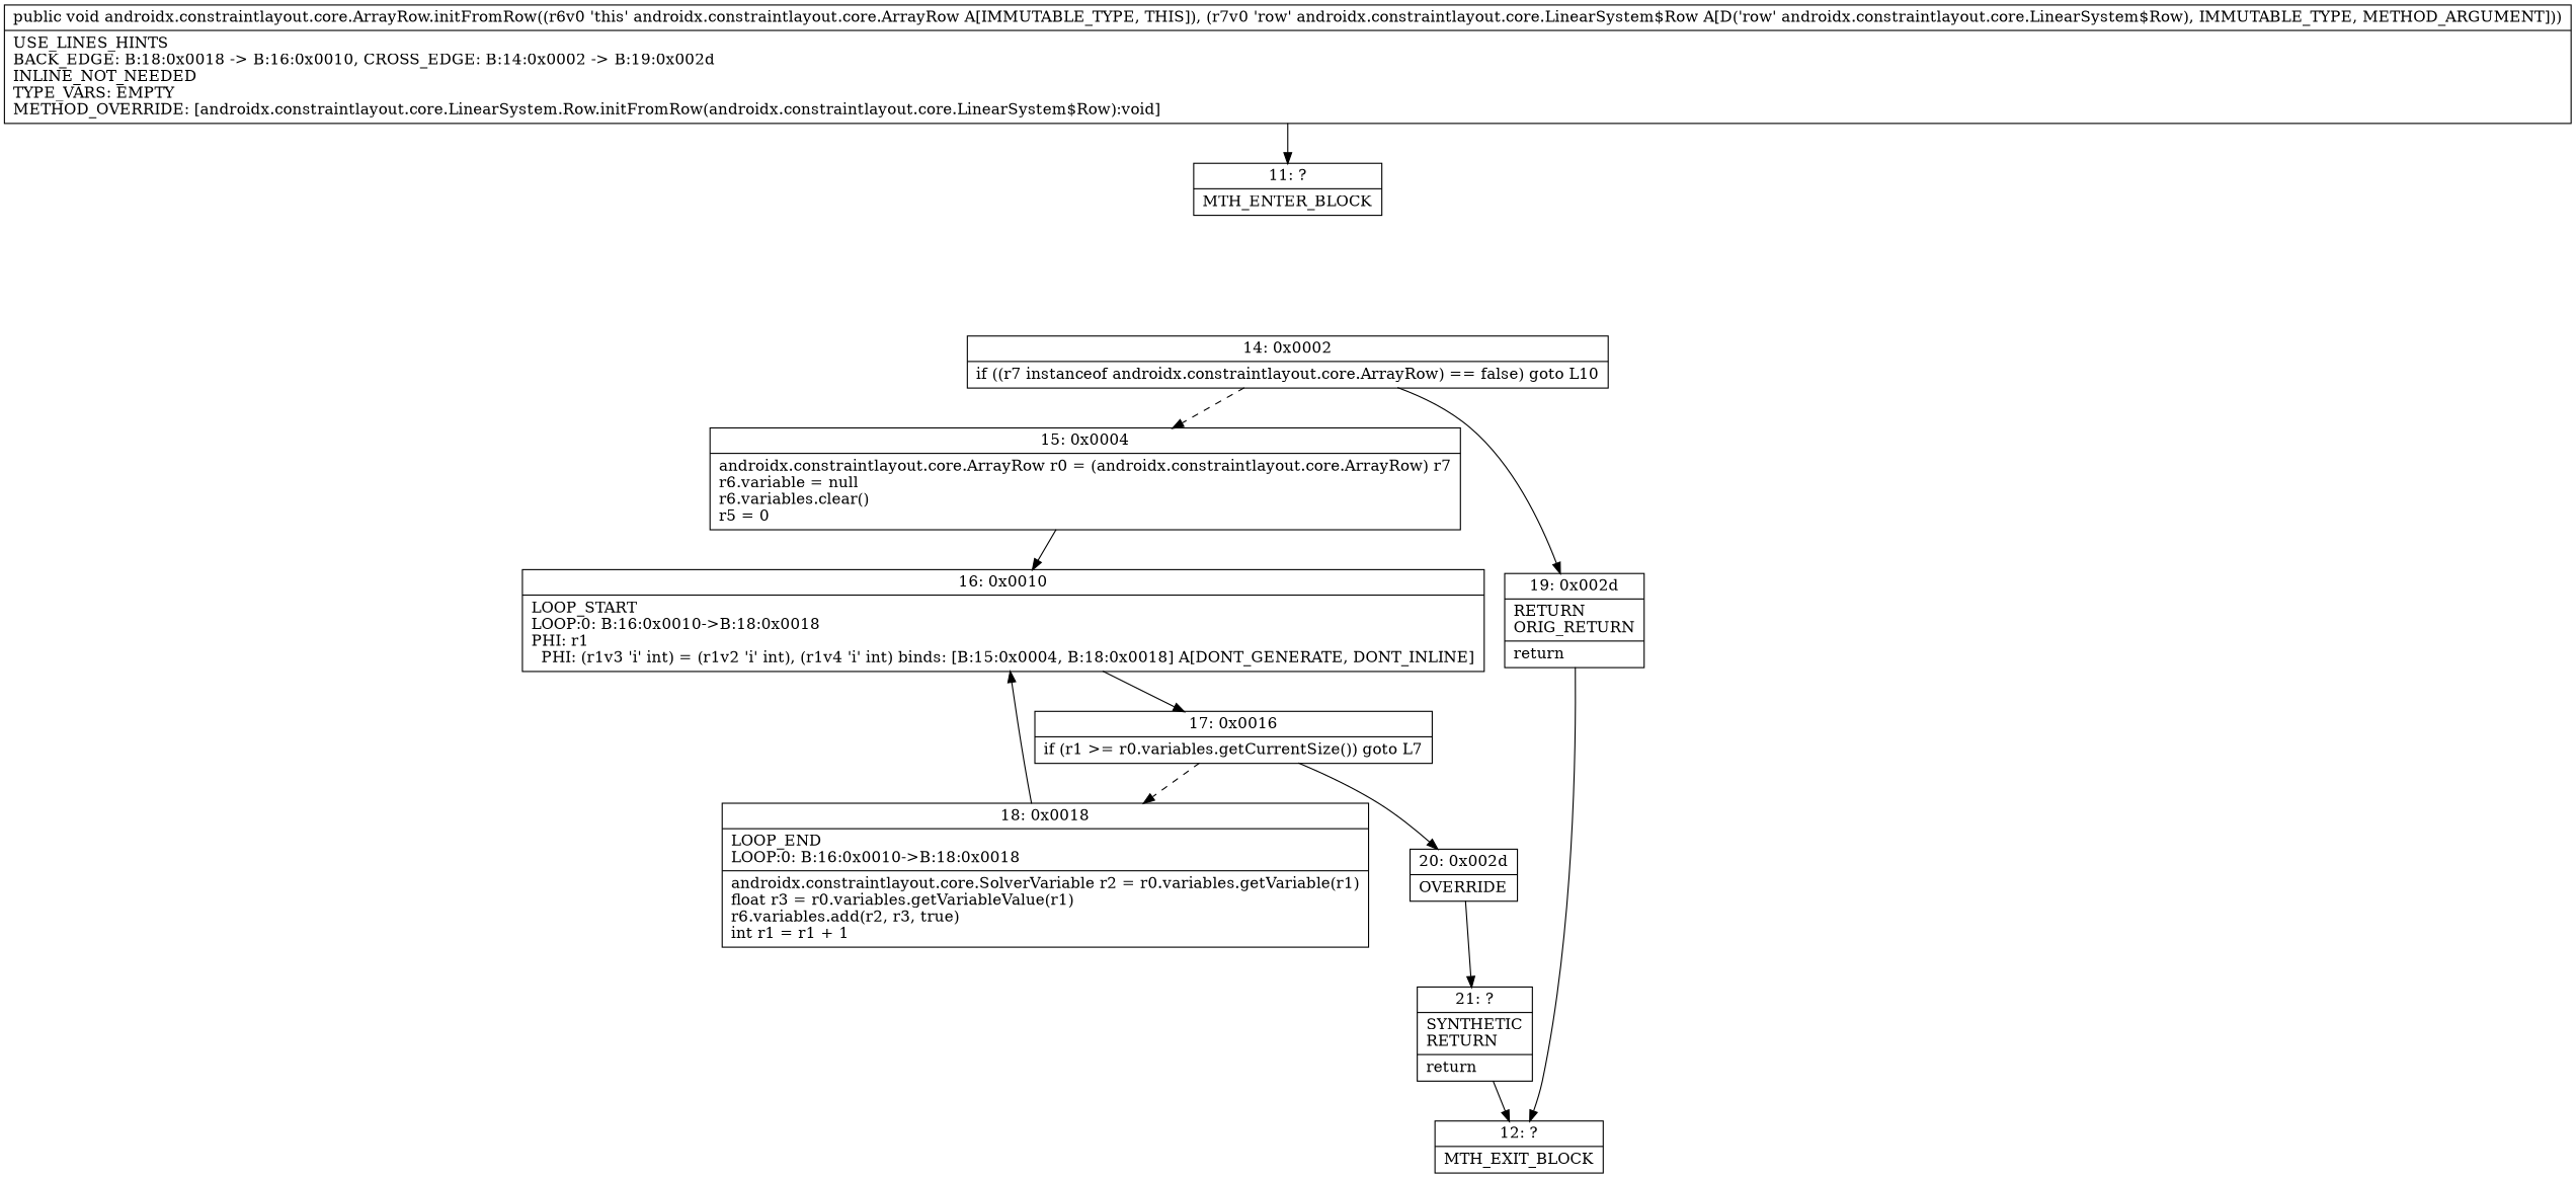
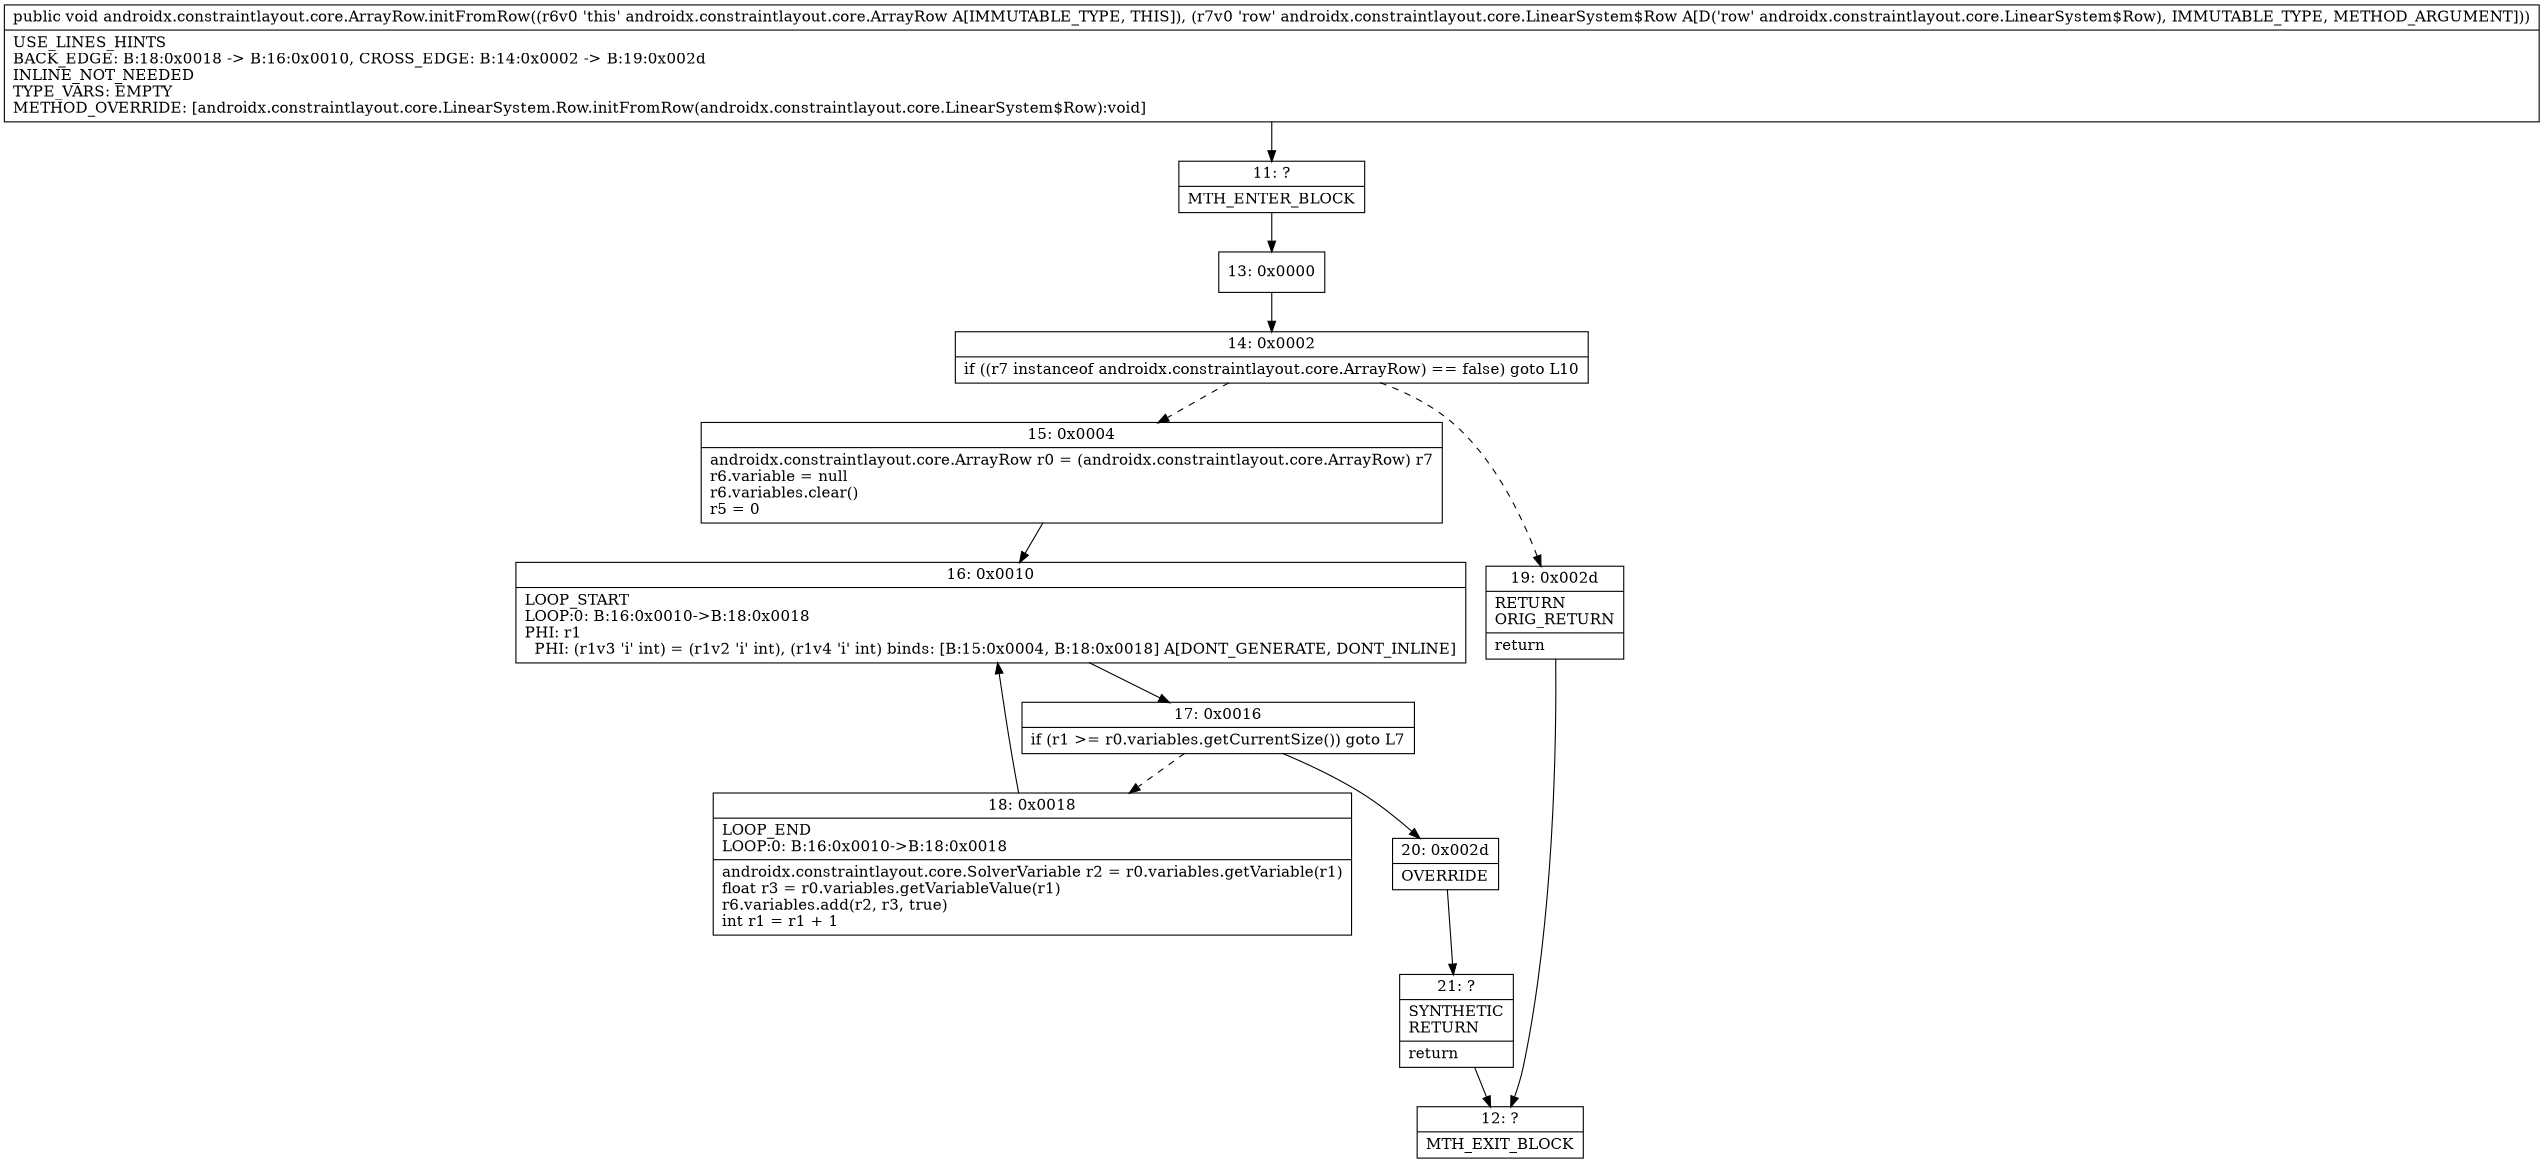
  digraph {
    node [shape=record]
    n1 [label="{11\:\ ?|MTH_ENTER_BLOCK\l}"]
+   n2 [label="{13\:\ 0x0000}"]
    n3 [label="{14\:\ 0x0002|if ((r7 instanceof androidx.constraintlayout.core.ArrayRow) == false) goto L10\l}"]
    n4 [label="{15\:\ 0x0004|androidx.constraintlayout.core.ArrayRow r0 = (androidx.constraintlayout.core.ArrayRow) r7\lr6.variable = null\lr6.variables.clear()\lr5 = 0\l}"]
    n5 [label="{19\:\ 0x002d|RETURN\lORIG_RETURN\l|return\l}"]
    n6 [label="{16\:\ 0x0010|LOOP_START\lLOOP:0: B:16:0x0010\-\>B:18:0x0018\lPHI: r1 \l  PHI: (r1v3 'i' int) = (r1v2 'i' int), (r1v4 'i' int) binds: [B:15:0x0004, B:18:0x0018] A[DONT_GENERATE, DONT_INLINE]\l}"]
    n7 [label="{12\:\ ?|MTH_EXIT_BLOCK\l}"]
    n8 [label="{17\:\ 0x0016|if (r1 \>= r0.variables.getCurrentSize()) goto L7\l}"]
    n9 [label="{18\:\ 0x0018|LOOP_END\lLOOP:0: B:16:0x0010\-\>B:18:0x0018\l|androidx.constraintlayout.core.SolverVariable r2 = r0.variables.getVariable(r1)\lfloat r3 = r0.variables.getVariableValue(r1)\lr6.variables.add(r2, r3, true)\lint r1 = r1 + 1\l}"]
    n10 [label="{20\:\ 0x002d|OVERRIDE\l}"]
    n11 [label="{21\:\ ?|SYNTHETIC\lRETURN\l|return\l}"]
    n12 [label="{public void androidx.constraintlayout.core.ArrayRow.initFromRow((r6v0 'this' androidx.constraintlayout.core.ArrayRow A[IMMUTABLE_TYPE, THIS]), (r7v0 'row' androidx.constraintlayout.core.LinearSystem$Row A[D('row' androidx.constraintlayout.core.LinearSystem$Row), IMMUTABLE_TYPE, METHOD_ARGUMENT]))  | USE_LINES_HINTS\lBACK_EDGE: B:18:0x0018 \-\> B:16:0x0010, CROSS_EDGE: B:14:0x0002 \-\> B:19:0x002d\lINLINE_NOT_NEEDED\lTYPE_VARS: EMPTY\lMETHOD_OVERRIDE: [androidx.constraintlayout.core.LinearSystem.Row.initFromRow(androidx.constraintlayout.core.LinearSystem$Row):void]\l}"]
+   n1 -> n2
+   n2 -> n3
    n3 -> n4 [style=dashed]
-   n3 -> n5
+   n3 -> n5 [style=dashed]
    n4 -> n6
    n5 -> n7
    n6 -> n8
    n8 -> n9 [style=dashed]
    n8 -> n10
    n9 -> n6
    n10 -> n11
    n11 -> n7
    n12 -> n1
  }
